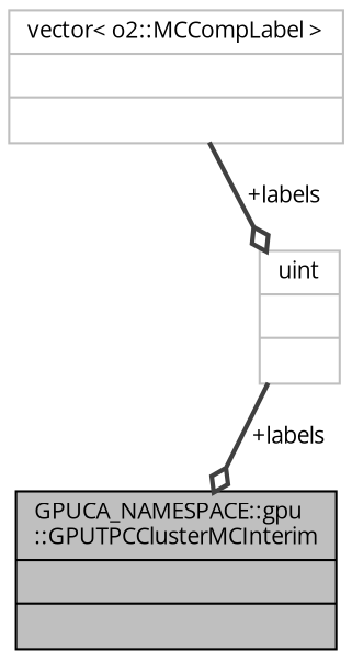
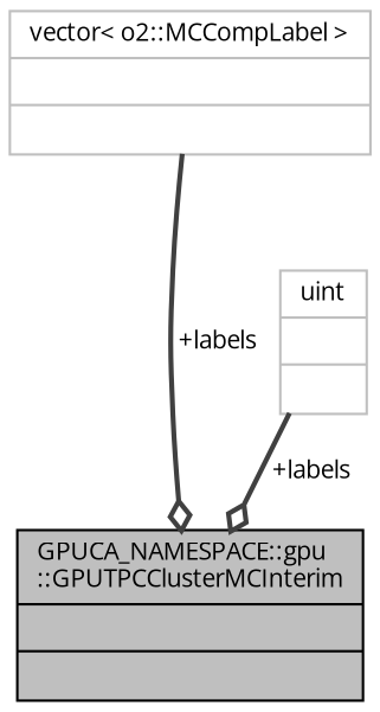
  digraph {
    fontname="Open Sans"
    node [color=grey75 fontname="Open Sans" fontsize=10 shape=record]
    edge [arrowhead=odiamond color=grey25 fontname="Open Sans" fontsize=10 labelfontname=Helvetica labelfontsize=10 style=bold]
    n1 [color=black fillcolor=grey75 fontcolor=black height=0.2 label="{GPUCA_NAMESPACE::gpu\l::GPUTPCClusterMCInterim\n||}" style=filled width=0.4]
    n2 [height=0.2 label="{vector\< o2::MCCompLabel \>\n||}" width=0.4]
    n3 [height=0.2 label="{uint\n||}" width=0.4]
-   n2 -> n3 [label=" +labels"]
+   n2 -> n1 [label=" +labels"]
    n3 -> n1 [label=" +labels"]
  }
